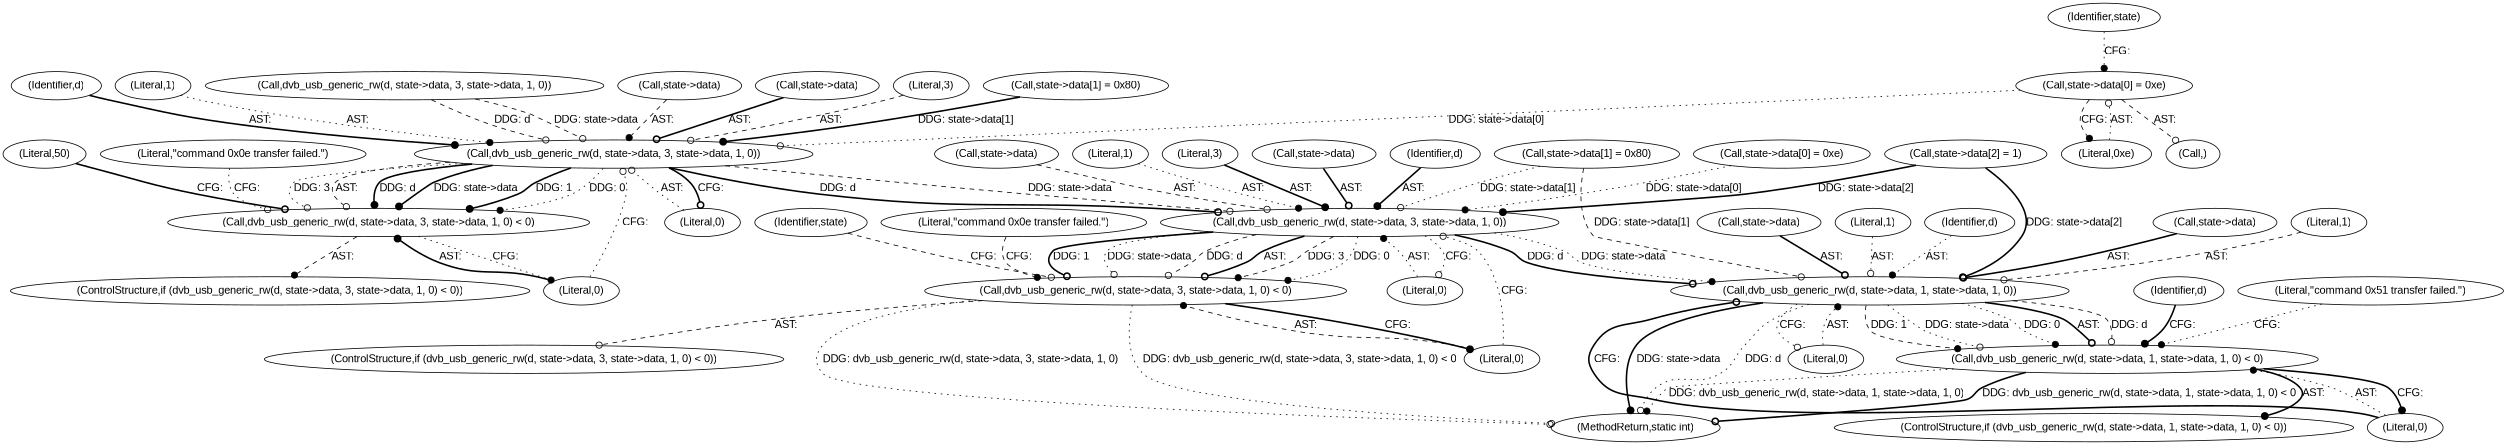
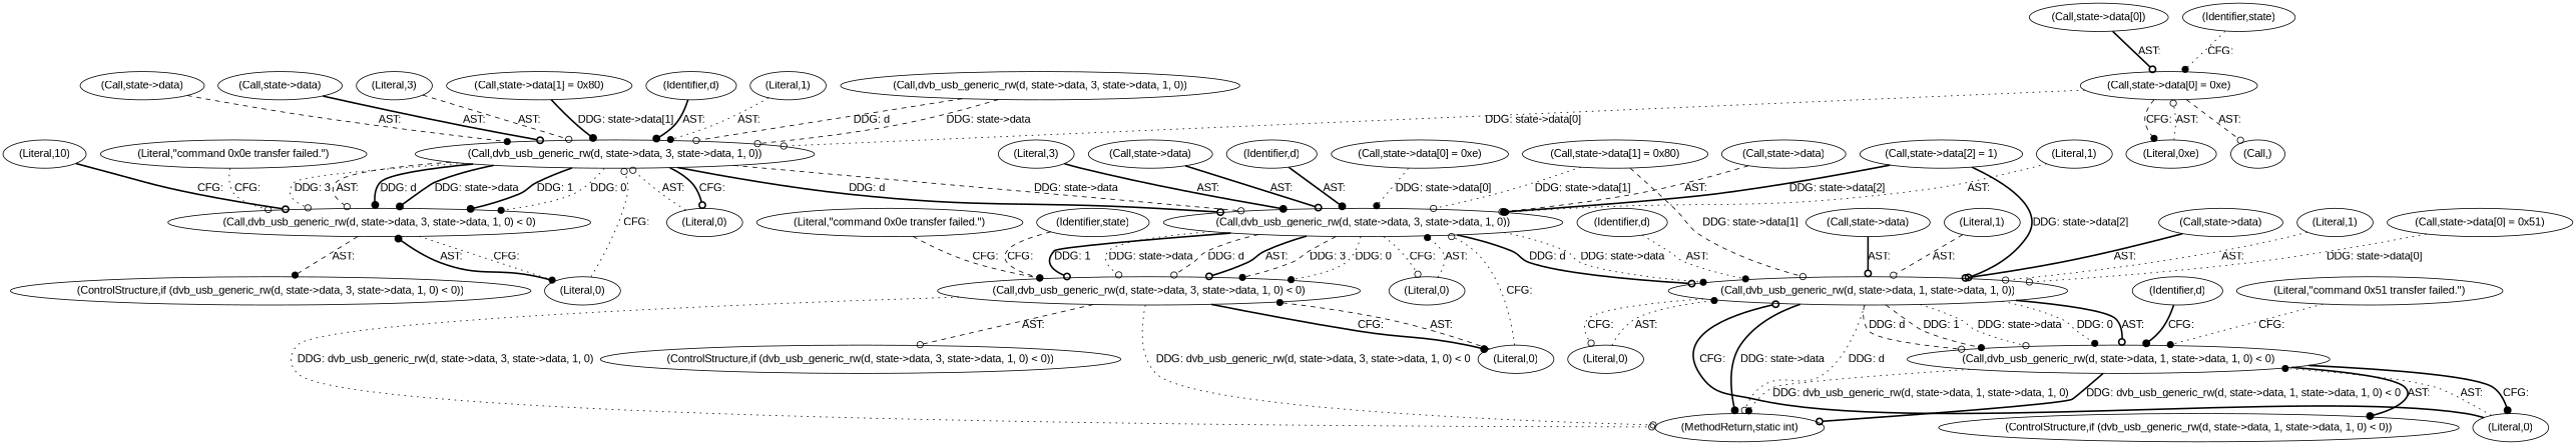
  digraph {
    fontname="Liberation Sans"
    node [fontname="Liberation Sans"]
    edge [arrowhead=odot fontname="Liberation Sans" style=dotted]
    n1 [label="(Call,state->data[0] = 0xe)"]
    n2 [label="(Call,dvb_usb_generic_rw(d, state->data, 3, state->data, 1, 0))"]
    n3 [label="(Literal,0xe)"]
    n4 [label="(Call,)"]
    n5 [label="(Call,dvb_usb_generic_rw(d, state->data, 3, state->data, 1, 0) < 0)"]
    n6 [label="(Call,dvb_usb_generic_rw(d, state->data, 3, state->data, 1, 0))"]
    n7 [label="(Literal,0)"]
    n8 [label="(Literal,0)"]
    n9 [label="(ControlStructure,if (dvb_usb_generic_rw(d, state->data, 3, state->data, 1, 0) < 0))"]
    n10 [label="(Call,dvb_usb_generic_rw(d, state->data, 3, state->data, 1, 0) < 0)"]
    n11 [label="(Call,dvb_usb_generic_rw(d, state->data, 1, state->data, 1, 0))"]
    n12 [label="(Literal,0)"]
    n13 [label="(MethodReturn,static int)"]
    n14 [label="(Literal,0)"]
    n15 [label="(ControlStructure,if (dvb_usb_generic_rw(d, state->data, 3, state->data, 1, 0) < 0))"]
    n16 [label="(Call,dvb_usb_generic_rw(d, state->data, 1, state->data, 1, 0) < 0)"]
    n17 [label="(Literal,0)"]
    n18 [label="(Literal,0)"]
    n19 [label="(ControlStructure,if (dvb_usb_generic_rw(d, state->data, 1, state->data, 1, 0) < 0))"]
    n20 [label="(Call,state->data)"]
    n21 [label="(Literal,1)"]
+   n22 [label="(Call,state->data[0])"]
    n23 [label="(Call,dvb_usb_generic_rw(d, state->data, 3, state->data, 1, 0))"]
    n24 [label="(Identifier,d)"]
    n25 [label="(Identifier,state)"]
    n26 [label="(Literal,1)"]
    n27 [label="(Literal,3)"]
    n28 [label="(Literal,1)"]
+   n29 [label="(Call,state->data[0] = 0x51)"]
    n30 [label="(Call,state->data)"]
    n31 [label="(Call,state->data)"]
    n32 [label="(Identifier,d)"]
    n33 [label="(Call,state->data)"]
    n34 [label="(Call,state->data[0] = 0xe)"]
-   n35 [label="(Literal,50)"]
+   n35 [label="(Literal,10)"]
    n36 [label="(Call,state->data[1] = 0x80)"]
    n37 [label="(Identifier,d)"]
    n38 [label="(Literal,3)"]
    n39 [label="(Literal,\"command 0x0e transfer failed.\")"]
    n40 [label="(Literal,\"command 0x51 transfer failed.\")"]
    n41 [label="(Call,state->data[1] = 0x80)"]
    n42 [label="(Identifier,state)"]
    n43 [label="(Call,state->data[2] = 1)"]
    n44 [label="(Literal,\"command 0x0e transfer failed.\")"]
    n45 [label="(Call,state->data)"]
    n46 [label="(Literal,1)"]
    n47 [label="(Identifier,d)"]
    n48 [label="(Call,state->data)"]
    n1 -> n2 [label="DDG: state->data[0]"]
    n1 -> n3 [arrowhead=dot label="CFG: " style=dashed]
    n1 -> n4 [label="AST: " style=dashed]
    n2 -> n5 [label="AST: " style=dashed]
    n2 -> n5 [arrowhead=dot label="DDG: d" style=bold]
    n2 -> n5 [arrowhead=dot label="DDG: state->data" style=bold]
    n2 -> n5 [arrowhead=dot label="DDG: 1" style=bold]
    n2 -> n5 [arrowhead=dot label="DDG: 0"]
    n2 -> n5 [label="DDG: 3"]
    n2 -> n6 [label="DDG: d" style=bold]
    n2 -> n6 [label="DDG: state->data" style=dashed]
    n2 -> n7 [label="CFG: " style=bold]
    n3 -> n1 [label="AST: "]
    n5 -> n8 [arrowhead=dot label="CFG: "]
    n5 -> n9 [arrowhead=dot label="AST: " style=dashed]
    n6 -> n10 [label="AST: " style=bold]
    n6 -> n10 [arrowhead=dot label="DDG: 3" style=dashed]
    n6 -> n10 [arrowhead=dot label="DDG: 0"]
    n6 -> n10 [label="DDG: 1" style=bold]
    n6 -> n10 [label="DDG: state->data"]
    n6 -> n10 [label="DDG: d" style=dashed]
    n6 -> n11 [label="DDG: d" style=bold]
    n6 -> n11 [arrowhead=dot label="DDG: state->data"]
    n6 -> n12 [label="CFG: "]
    n7 -> n2 [label="AST: "]
    n8 -> n2 [label="CFG: "]
    n8 -> n5 [arrowhead=dot label="AST: " style=bold]
    n10 -> n13 [label="DDG: dvb_usb_generic_rw(d, state->data, 3, state->data, 1, 0)"]
    n10 -> n13 [label="DDG: dvb_usb_generic_rw(d, state->data, 3, state->data, 1, 0) < 0"]
    n10 -> n14 [arrowhead=dot label="CFG: " style=bold]
    n10 -> n15 [label="AST: " style=dashed]
    n11 -> n13 [arrowhead=dot label="DDG: state->data" style=bold]
    n11 -> n13 [label="DDG: d"]
    n11 -> n16 [label="AST: " style=bold]
    n11 -> n16 [label="DDG: d" style=dashed]
    n11 -> n16 [arrowhead=dot label="DDG: 1" style=dashed]
    n11 -> n16 [label="DDG: state->data"]
    n11 -> n16 [arrowhead=dot label="DDG: 0"]
    n11 -> n17 [label="CFG: "]
    n12 -> n6 [arrowhead=dot label="AST: "]
    n14 -> n6 [label="CFG: "]
    n14 -> n10 [arrowhead=dot label="AST: " style=dashed]
    n16 -> n13 [label="DDG: dvb_usb_generic_rw(d, state->data, 1, state->data, 1, 0) < 0" style=bold]
    n16 -> n13 [arrowhead=dot label="DDG: dvb_usb_generic_rw(d, state->data, 1, state->data, 1, 0)"]
    n16 -> n18 [arrowhead=dot label="CFG: " style=bold]
    n16 -> n19 [arrowhead=dot label="AST: " style=bold]
    n17 -> n11 [arrowhead=dot label="AST: "]
    n18 -> n11 [label="CFG: " style=bold]
    n18 -> n16 [arrowhead=dot label="AST: "]
    n20 -> n11 [label="AST: " style=bold]
    n21 -> n2 [arrowhead=dot label="AST: "]
+   n22 -> n1 [label="AST: " style=bold]
    n23 -> n2 [label="DDG: d" style=dashed]
    n23 -> n2 [label="DDG: state->data" style=dashed]
    n24 -> n16 [arrowhead=dot label="CFG: " style=bold]
    n25 -> n10 [label="CFG: " style=dashed]
    n26 -> n6 [arrowhead=dot label="AST: "]
    n27 -> n6 [arrowhead=dot label="AST: " style=bold]
    n28 -> n11 [label="AST: "]
+   n29 -> n11 [label="DDG: state->data[0]"]
    n30 -> n6 [label="AST: " style=bold]
    n31 -> n2 [arrowhead=dot label="AST: " style=dashed]
    n32 -> n6 [arrowhead=dot label="AST: " style=bold]
    n33 -> n2 [label="AST: " style=bold]
    n34 -> n6 [arrowhead=dot label="DDG: state->data[0]"]
    n35 -> n5 [label="CFG: " style=bold]
    n36 -> n6 [label="DDG: state->data[1]"]
    n36 -> n11 [label="DDG: state->data[1]" style=dashed]
    n37 -> n11 [arrowhead=dot label="AST: "]
    n38 -> n2 [label="AST: " style=dashed]
    n39 -> n5 [label="CFG: "]
    n40 -> n16 [arrowhead=dot label="CFG: "]
    n41 -> n2 [arrowhead=dot label="DDG: state->data[1]" style=bold]
    n42 -> n1 [arrowhead=dot label="CFG: "]
    n43 -> n6 [arrowhead=dot label="DDG: state->data[2]" style=bold]
    n43 -> n11 [label="DDG: state->data[2]" style=bold]
    n44 -> n10 [arrowhead=dot label="CFG: " style=dashed]
    n45 -> n11 [label="AST: " style=bold]
    n46 -> n11 [label="AST: " style=dashed]
    n47 -> n2 [arrowhead=dot label="AST: " style=bold]
    n48 -> n6 [label="AST: " style=dashed]
  }
